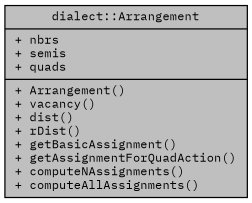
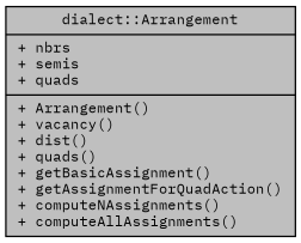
  digraph {
    fontname="IBM Plex Mono"
-   n1 [color=black fillcolor=grey75 fontcolor=black fontname="IBM Plex Mono" fontsize=10 height=0.2 label="{dialect::Arrangement\n|+ nbrs\l+ semis\l+ quads\l|+ Arrangement()\l+ vacancy()\l+ dist()\l+ rDist()\l+ getBasicAssignment()\l+ getAssignmentForQuadAction()\l+ computeNAssignments()\l+ computeAllAssignments()\l}" shape=record style=filled width=0.4]
+   n1 [color=black fillcolor=grey75 fontcolor=black fontname="IBM Plex Mono" fontsize=10 height=0.2 label="{dialect::Arrangement\n|+ nbrs\l+ semis\l+ quads\l|+ Arrangement()\l+ vacancy()\l+ dist()\l+ quads()\l+ getBasicAssignment()\l+ getAssignmentForQuadAction()\l+ computeNAssignments()\l+ computeAllAssignments()\l}" shape=record style=filled width=0.4]
  }
